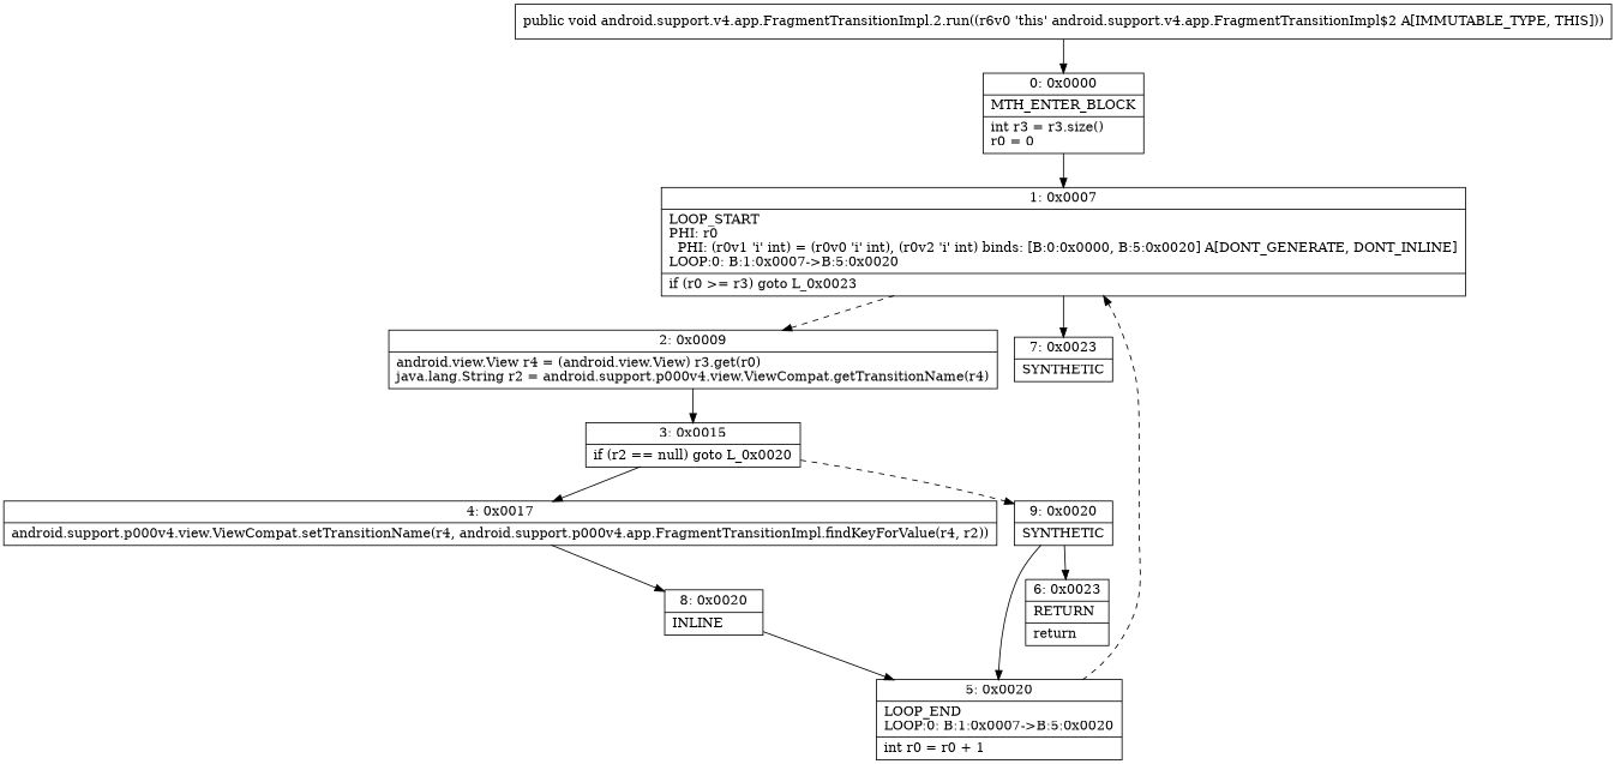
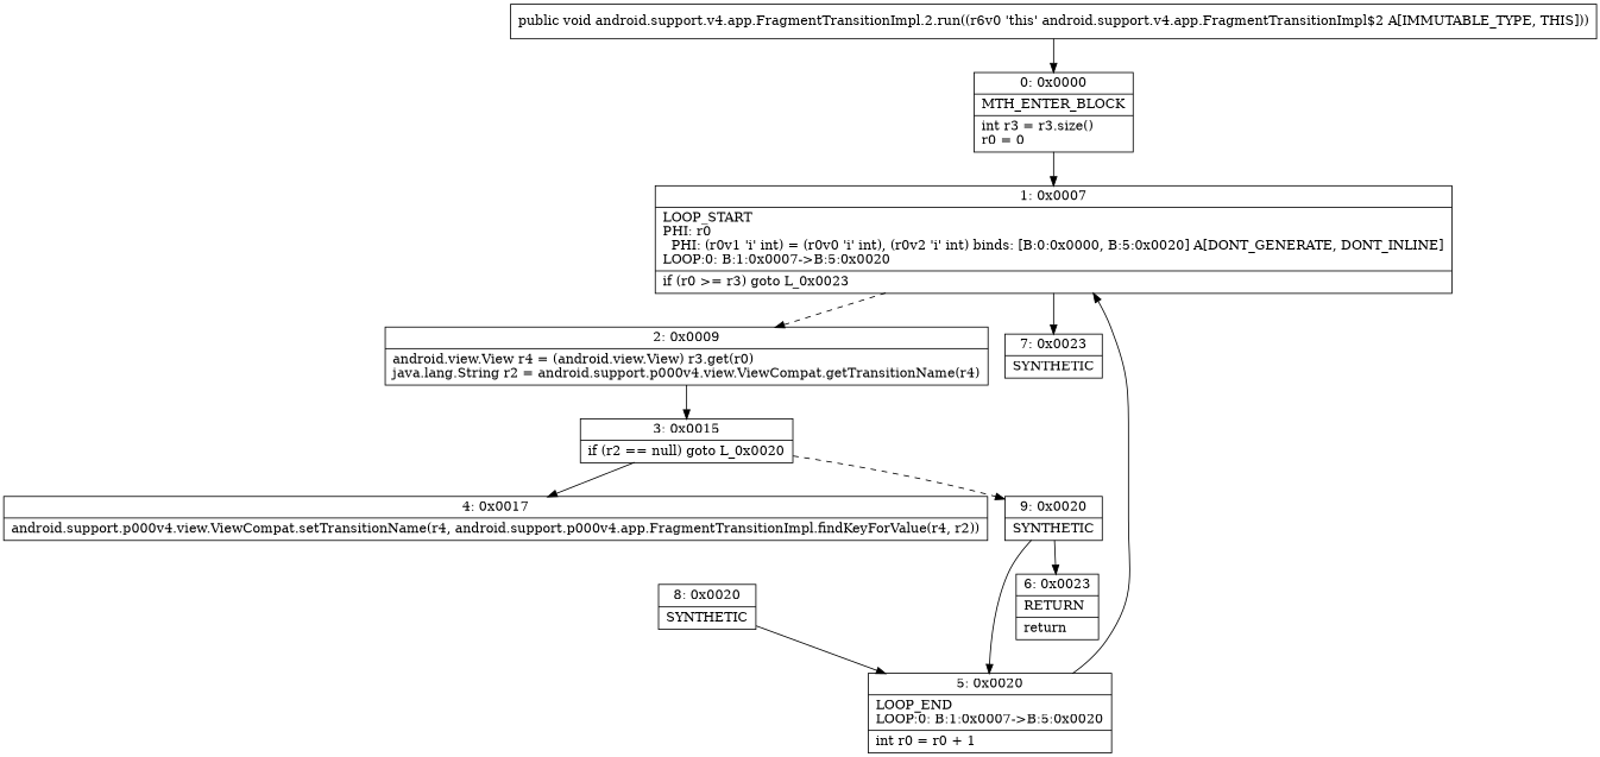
  digraph {
    fontname="DejaVu Serif"
    node [fontname="DejaVu Serif" shape=record]
    edge [fontname="DejaVu Serif"]
    n1 [label="{0\:\ 0x0000|MTH_ENTER_BLOCK\l|int r3 = r3.size()\lr0 = 0\l}"]
    n2 [label="{1\:\ 0x0007|LOOP_START\lPHI: r0 \l  PHI: (r0v1 'i' int) = (r0v0 'i' int), (r0v2 'i' int) binds: [B:0:0x0000, B:5:0x0020] A[DONT_GENERATE, DONT_INLINE]\lLOOP:0: B:1:0x0007\-\>B:5:0x0020\l|if (r0 \>= r3) goto L_0x0023\l}"]
    n3 [label="{2\:\ 0x0009|android.view.View r4 = (android.view.View) r3.get(r0)\ljava.lang.String r2 = android.support.p000v4.view.ViewCompat.getTransitionName(r4)\l}"]
    n4 [label="{7\:\ 0x0023|SYNTHETIC\l}"]
    n5 [label="{3\:\ 0x0015|if (r2 == null) goto L_0x0020\l}"]
    n6 [label="{4\:\ 0x0017|android.support.p000v4.view.ViewCompat.setTransitionName(r4, android.support.p000v4.app.FragmentTransitionImpl.findKeyForValue(r4, r2))\l}"]
    n7 [label="{9\:\ 0x0020|SYNTHETIC\l}"]
-   n8 [label="{8\:\ 0x0020|INLINE\l}"]
+   n8 [label="{8\:\ 0x0020|SYNTHETIC\l}"]
    n9 [label="{5\:\ 0x0020|LOOP_END\lLOOP:0: B:1:0x0007\-\>B:5:0x0020\l|int r0 = r0 + 1\l}"]
    n10 [label="{6\:\ 0x0023|RETURN\l|return\l}"]
    n11 [label="{public void android.support.v4.app.FragmentTransitionImpl.2.run((r6v0 'this' android.support.v4.app.FragmentTransitionImpl$2 A[IMMUTABLE_TYPE, THIS])) }"]
    n1 -> n2
    n2 -> n3 [style=dashed]
    n2 -> n4
    n3 -> n5
    n5 -> n6 [style=solid]
    n5 -> n7 [style=dashed]
-   n6 -> n8
    n7 -> n9
    n7 -> n10
    n8 -> n9
-   n9 -> n2 [style=dashed]
+   n9 -> n2
    n11 -> n1
  }
